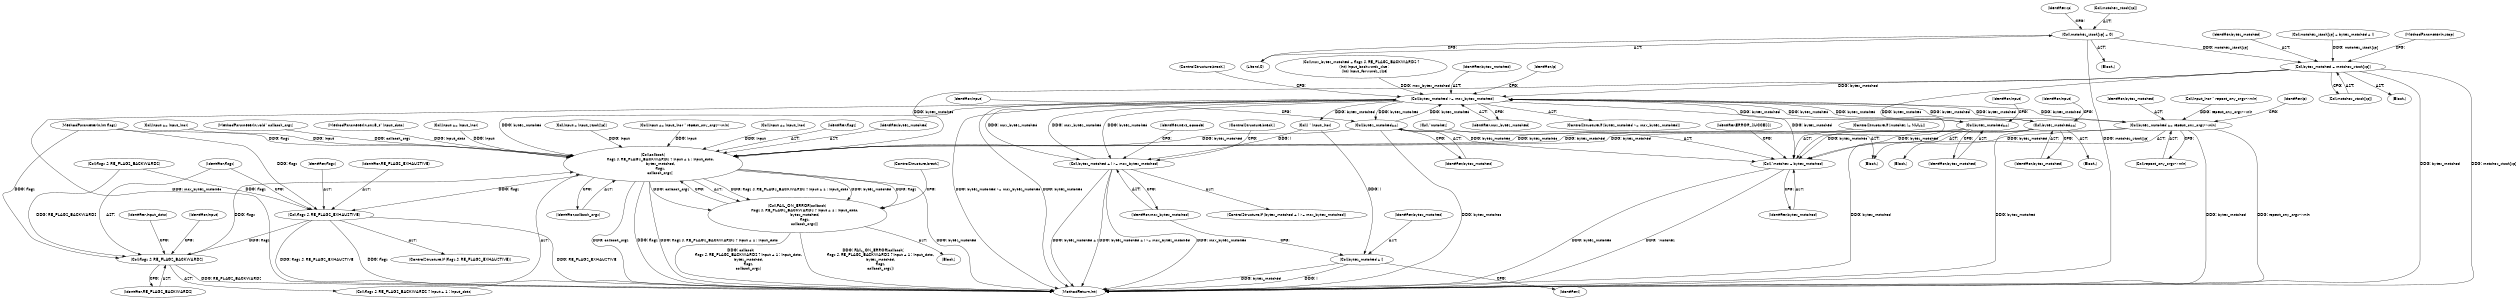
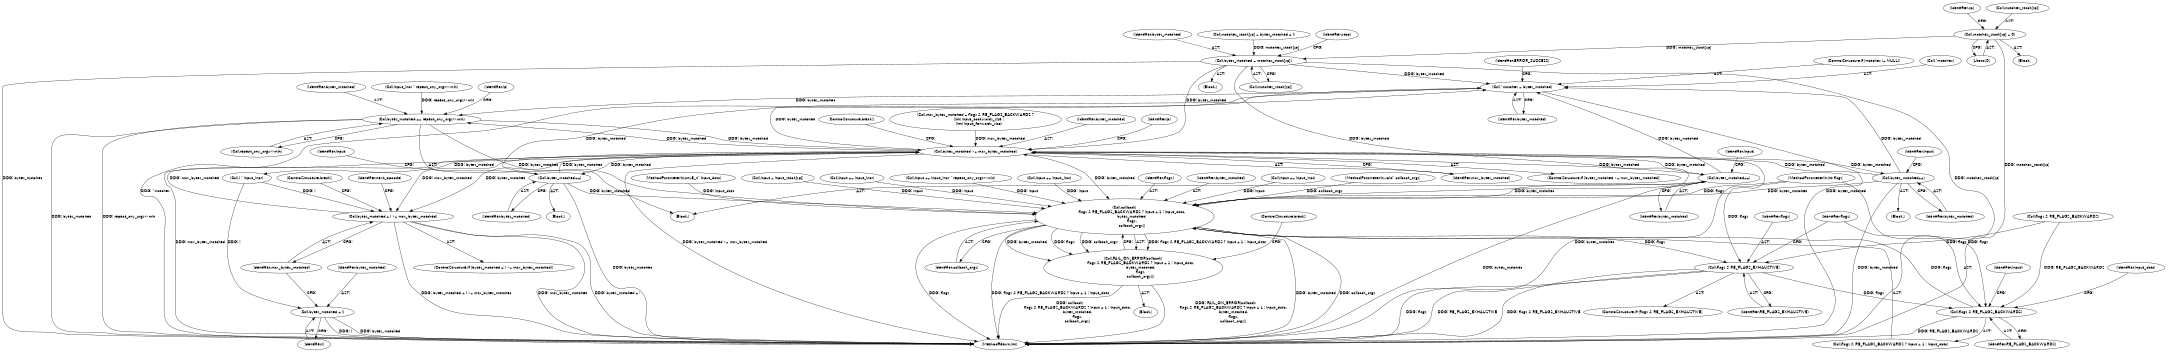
  digraph {
    fontname=Lato
    node [fontname=Lato]
    edge [fontname=Lato]
    n1 [label="(Call,matches_stack[sp] = 0)"]
    n2 [label="(Call,bytes_matched = matches_stack[sp])"]
    n3 [label="(Block,)"]
    n4 [label="(MethodReturn,int)"]
    n5 [label="(Literal,0)"]
    n6 [label="(Call,callback(\n             flags & RE_FLAGS_BACKWARDS ? input + 1 : input_data,\n             bytes_matched,\n             flags,\n             callback_args))"]
    n7 [label="(Call,*matches = bytes_matched)"]
    n8 [label="(Call,bytes_matched >= max_bytes_matched)"]
    n9 [label="(Call,matches_stack[sp])"]
    n10 [label="(Block,)"]
    n11 [label="(Call,flags & RE_FLAGS_EXHAUSTIVE)"]
    n12 [label="(Call,FAIL_ON_ERROR(callback(\n             flags & RE_FLAGS_BACKWARDS ? input + 1 : input_data,\n             bytes_matched,\n             flags,\n             callback_args)))"]
    n13 [label="(Identifier,callback_args)"]
    n14 [label="(Identifier,bytes_matched)"]
    n15 [label="(Call,bytes_matched++)"]
    n16 [label="(Call,bytes_matched++)"]
    n17 [label="(Call,bytes_matched++)"]
    n18 [label="(Call,bytes_matched + i >= max_bytes_matched)"]
    n19 [label="(Call,bytes_matched += repeat_any_args->min)"]
    n20 [label="(Identifier,max_bytes_matched)"]
    n21 [label="(ControlStructure,if (bytes_matched >= max_bytes_matched))"]
    n22 [label="(Call,i * input_incr)"]
    n23 [label="(Call,flags & RE_FLAGS_BACKWARDS)"]
    n24 [label="(ControlStructure,if (flags & RE_FLAGS_EXHAUSTIVE))"]
    n25 [label="(Identifier,RE_FLAGS_EXHAUSTIVE)"]
    n26 [label="(Block,)"]
    n27 [label="(Identifier,RE_FLAGS_BACKWARDS)"]
    n28 [label="(Call,flags & RE_FLAGS_BACKWARDS ? input + 1 : input_data)"]
    n29 [label="(ControlStructure,if (matches != NULL))"]
    n30 [label="(Identifier,bytes_matched)"]
    n31 [label="(Block,)"]
    n32 [label="(Identifier,bytes_matched)"]
    n33 [label="(Block,)"]
    n34 [label="(Identifier,bytes_matched)"]
    n35 [label="(Block,)"]
    n36 [label="(ControlStructure,if (bytes_matched + i >= max_bytes_matched))"]
    n37 [label="(Identifier,max_bytes_matched)"]
    n38 [label="(Call,bytes_matched + i)"]
    n39 [label="(Identifier,i)"]
    n40 [label="(Call,repeat_any_args->min)"]
    n41 [label="(Identifier,bytes_matched)"]
    n42 [label="(Identifier,input)"]
    n43 [label="(Call,matches_stack[sp] = bytes_matched + i)"]
    n44 [label="(Identifier,ip)"]
    n45 [label="(Identifier,bytes_matched)"]
    n46 [label="(Identifier,input)"]
    n47 [label="(Call,input = input_stack[sp])"]
    n48 [label="(ControlStructure,break;)"]
    n49 [label="(Call,input += input_incr * repeat_any_args->min)"]
    n50 [label="(Identifier,flags)"]
    n51 [label="(Identifier,ip)"]
    n52 [label="(ControlStructure,break;)"]
    n53 [label="(Identifier,next_opcode)"]
    n54 [label="(Call,flags & RE_FLAGS_BACKWARDS)"]
    n55 [label="(Identifier,bytes_matched)"]
    n56 [label="(Call,input += input_incr)"]
    n57 [label="(Identifier,flags)"]
    n58 [label="(Call,max_bytes_matched = flags & RE_FLAGS_BACKWARDS ?\n      (int) input_backwards_size :\n      (int) input_forwards_size)"]
    n59 [label="(Identifier,flags)"]
    n60 [label="(ControlStructure,break;)"]
    n61 [label="(Identifier,sp)"]
    n62 [label="(Identifier,bytes_matched)"]
    n63 [label="(Call,input += input_incr)"]
    n64 [label="(MethodParameterIn,void* callback_args)"]
    n65 [label="(Call,*matches)"]
    n66 [label="(MethodParameterIn,any8_t* input_data)"]
    n67 [label="(Identifier,input_data)"]
-   n68 [label="(MethodParameterIn,stop)"]
+   n68 [label="(Identifier,stop)"]
    n69 [label="(Identifier,ERROR_SUCCESS)"]
    n70 [label="(Identifier,input)"]
    n71 [label="(Identifier,bytes_matched)"]
    n72 [label="(Call,input_incr * repeat_any_args->min)"]
    n73 [label="(Call,matches_stack[sp])"]
    n74 [label="(MethodParameterIn,int flags)"]
    n75 [label="(Identifier,input)"]
    n76 [label="(Call,input += input_incr)"]
    n1 -> n2 [label="DDG: matches_stack[sp]"]
    n1 -> n3 [label="AST: "]
    n1 -> n4 [label="DDG: matches_stack[sp]"]
    n1 -> n5 [label="CFG: "]
    n2 -> n4 [label="DDG: bytes_matched"]
    n2 -> n4 [label="DDG: matches_stack[sp]"]
    n2 -> n6 [label="DDG: bytes_matched"]
    n2 -> n7 [label="DDG: bytes_matched"]
    n2 -> n8 [label="DDG: bytes_matched"]
    n2 -> n9 [label="CFG: "]
    n2 -> n10 [label="AST: "]
    n5 -> n1 [label="AST: "]
    n6 -> n4 [label="DDG: flags & RE_FLAGS_BACKWARDS ? input + 1 : input_data"]
    n6 -> n4 [label="DDG: bytes_matched"]
    n6 -> n4 [label="DDG: callback_args"]
    n6 -> n4 [label="DDG: flags"]
    n6 -> n11 [label="DDG: flags"]
    n6 -> n12 [label="AST: "]
    n6 -> n12 [label="DDG: flags & RE_FLAGS_BACKWARDS ? input + 1 : input_data"]
    n6 -> n12 [label="DDG: bytes_matched"]
    n6 -> n12 [label="DDG: flags"]
    n6 -> n12 [label="DDG: callback_args"]
    n6 -> n13 [label="CFG: "]
    n7 -> n4 [label="DDG: *matches"]
    n7 -> n4 [label="DDG: bytes_matched"]
    n7 -> n14 [label="CFG: "]
    n8 -> n4 [label="DDG: max_bytes_matched"]
    n8 -> n4 [label="DDG: bytes_matched >= max_bytes_matched"]
    n8 -> n4 [label="DDG: bytes_matched"]
    n8 -> n6 [label="DDG: bytes_matched"]
    n8 -> n7 [label="DDG: bytes_matched"]
    n8 -> n15 [label="DDG: bytes_matched"]
    n8 -> n16 [label="DDG: bytes_matched"]
    n8 -> n17 [label="DDG: bytes_matched"]
    n8 -> n18 [label="DDG: bytes_matched"]
    n8 -> n18 [label="DDG: max_bytes_matched"]
    n8 -> n19 [label="DDG: bytes_matched"]
    n8 -> n20 [label="CFG: "]
    n8 -> n21 [label="AST: "]
    n8 -> n22 [label="DDG: bytes_matched"]
    n9 -> n2 [label="AST: "]
    n11 -> n4 [label="DDG: flags"]
    n11 -> n4 [label="DDG: RE_FLAGS_EXHAUSTIVE"]
    n11 -> n4 [label="DDG: flags & RE_FLAGS_EXHAUSTIVE"]
    n11 -> n23 [label="DDG: flags"]
    n11 -> n24 [label="AST: "]
+   n11 -> n25 [label="CFG: "]
    n12 -> n4 [label="DDG: FAIL_ON_ERROR(callback(\n             flags & RE_FLAGS_BACKWARDS ? input + 1 : input_data,\n             bytes_matched,\n             flags,\n             callback_args))"]
    n12 -> n4 [label="DDG: callback(\n             flags & RE_FLAGS_BACKWARDS ? input + 1 : input_data,\n             bytes_matched,\n             flags,\n             callback_args)"]
    n12 -> n6 [label="CFG: "]
    n12 -> n26 [label="AST: "]
    n13 -> n6 [label="AST: "]
    n14 -> n7 [label="AST: "]
    n15 -> n4 [label="DDG: bytes_matched"]
    n15 -> n6 [label="DDG: bytes_matched"]
    n15 -> n7 [label="DDG: bytes_matched"]
    n15 -> n8 [label="DDG: bytes_matched"]
    n15 -> n30 [label="CFG: "]
    n15 -> n31 [label="AST: "]
    n16 -> n4 [label="DDG: bytes_matched"]
    n16 -> n6 [label="DDG: bytes_matched"]
    n16 -> n7 [label="DDG: bytes_matched"]
    n16 -> n8 [label="DDG: bytes_matched"]
    n16 -> n32 [label="CFG: "]
    n16 -> n33 [label="AST: "]
    n17 -> n4 [label="DDG: bytes_matched"]
    n17 -> n6 [label="DDG: bytes_matched"]
    n17 -> n7 [label="DDG: bytes_matched"]
    n17 -> n8 [label="DDG: bytes_matched"]
    n17 -> n34 [label="CFG: "]
    n17 -> n35 [label="AST: "]
    n18 -> n4 [label="DDG: max_bytes_matched"]
    n18 -> n4 [label="DDG: bytes_matched + i"]
    n18 -> n4 [label="DDG: bytes_matched + i >= max_bytes_matched"]
    n18 -> n8 [label="DDG: max_bytes_matched"]
    n18 -> n36 [label="AST: "]
    n18 -> n37 [label="CFG: "]
    n19 -> n4 [label="DDG: repeat_any_args->min"]
    n19 -> n4 [label="DDG: bytes_matched"]
    n19 -> n6 [label="DDG: bytes_matched"]
-   n19 -> n7 [label="DDG: bytes_matched"]
+   n7 -> n19 [label="DDG: bytes_matched"]
    n19 -> n8 [label="DDG: bytes_matched"]
    n19 -> n35 [label="AST: "]
    n19 -> n40 [label="CFG: "]
    n20 -> n8 [label="AST: "]
    n22 -> n18 [label="DDG: i"]
    n22 -> n38 [label="DDG: i"]
    n23 -> n4 [label="DDG: RE_FLAGS_BACKWARDS"]
    n23 -> n6 [label="DDG: flags"]
    n23 -> n27 [label="CFG: "]
    n23 -> n28 [label="AST: "]
    n25 -> n11 [label="AST: "]
    n27 -> n23 [label="AST: "]
    n28 -> n6 [label="AST: "]
    n29 -> n7 [label="AST: "]
    n30 -> n15 [label="AST: "]
    n32 -> n16 [label="AST: "]
    n34 -> n17 [label="AST: "]
    n37 -> n18 [label="AST: "]
    n37 -> n38 [label="CFG: "]
    n38 -> n4 [label="DDG: bytes_matched"]
    n38 -> n4 [label="DDG: i"]
    n38 -> n39 [label="CFG: "]
+   n39 -> n38 [label="AST: "]
    n40 -> n19 [label="AST: "]
    n41 -> n2 [label="AST: "]
    n42 -> n17 [label="CFG: "]
    n43 -> n2 [label="DDG: matches_stack[sp]"]
    n44 -> n19 [label="CFG: "]
    n45 -> n8 [label="AST: "]
    n46 -> n15 [label="CFG: "]
    n47 -> n6 [label="DDG: input"]
    n48 -> n12 [label="CFG: "]
    n49 -> n6 [label="DDG: input"]
    n50 -> n11 [label="CFG: "]
    n50 -> n23 [label="AST: "]
    n51 -> n8 [label="CFG: "]
    n52 -> n8 [label="CFG: "]
    n53 -> n18 [label="CFG: "]
    n54 -> n11 [label="DDG: flags"]
    n54 -> n23 [label="DDG: RE_FLAGS_BACKWARDS"]
    n55 -> n38 [label="AST: "]
    n56 -> n6 [label="DDG: input"]
    n57 -> n11 [label="AST: "]
    n58 -> n8 [label="DDG: max_bytes_matched"]
    n59 -> n6 [label="AST: "]
    n60 -> n18 [label="CFG: "]
    n61 -> n1 [label="CFG: "]
    n62 -> n6 [label="AST: "]
    n63 -> n6 [label="DDG: input"]
    n64 -> n6 [label="DDG: callback_args"]
    n65 -> n7 [label="AST: "]
    n66 -> n6 [label="DDG: input_data"]
    n67 -> n23 [label="CFG: "]
    n68 -> n2 [label="CFG: "]
    n69 -> n7 [label="CFG: "]
    n70 -> n23 [label="CFG: "]
    n71 -> n19 [label="AST: "]
    n72 -> n19 [label="DDG: repeat_any_args->min"]
    n73 -> n1 [label="AST: "]
    n74 -> n6 [label="DDG: flags"]
    n74 -> n11 [label="DDG: flags"]
    n74 -> n23 [label="DDG: flags"]
    n75 -> n16 [label="CFG: "]
    n76 -> n6 [label="DDG: input"]
  }
